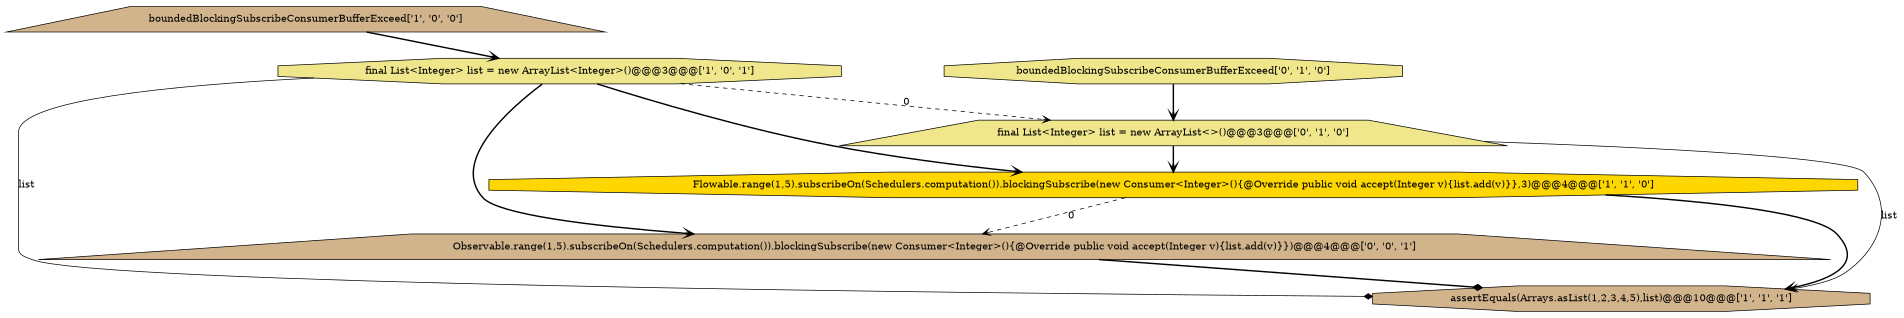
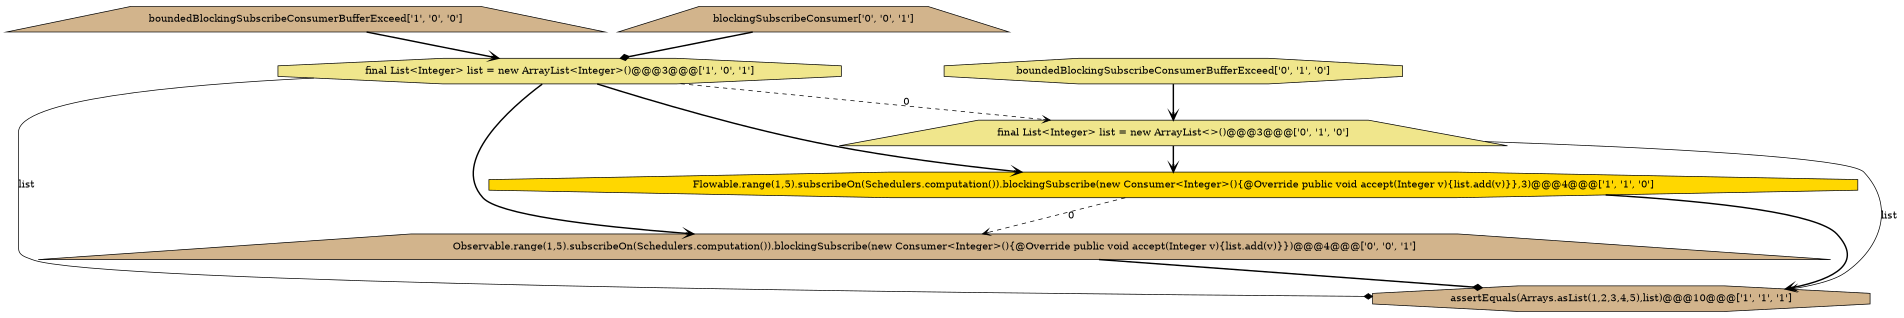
  digraph {
    node [fillcolor=tan shape=trapezium style=filled]
    edge [style=bold arrowhead=vee]
    n1 [label="boundedBlockingSubscribeConsumerBufferExceed['1', '0', '0']"]
    n2 [fillcolor=khaki label="final List<Integer> list = new ArrayList<Integer>()@@@3@@@['1', '0', '1']" shape=octagon]
    n3 [fillcolor=khaki label="final List<Integer> list = new ArrayList<>()@@@3@@@['0', '1', '0']"]
    n4 [label="assertEquals(Arrays.asList(1,2,3,4,5),list)@@@10@@@['1', '1', '1']" shape=octagon]
    n5 [fillcolor=gold label="Flowable.range(1,5).subscribeOn(Schedulers.computation()).blockingSubscribe(new Consumer<Integer>(){@Override public void accept(Integer v){list.add(v)}},3)@@@4@@@['1', '1', '0']" shape=octagon]
    n6 [label="Observable.range(1,5).subscribeOn(Schedulers.computation()).blockingSubscribe(new Consumer<Integer>(){@Override public void accept(Integer v){list.add(v)}})@@@4@@@['0', '0', '1']"]
    n7 [fillcolor=khaki label="boundedBlockingSubscribeConsumerBufferExceed['0', '1', '0']" shape=octagon]
+   n8 [label="blockingSubscribeConsumer['0', '0', '1']"]
    n1 -> n2
    n2 -> n3 [label=0 style=dashed]
    n2 -> n4 [label=list style=solid arrowhead=diamond]
    n2 -> n5
    n2 -> n6
    n3 -> n4 [label=list style=solid]
    n3 -> n5
    n5 -> n4
    n5 -> n6 [label=0 style=dashed]
    n6 -> n4 [arrowhead=diamond]
    n7 -> n3
+   n8 -> n2 [arrowhead=diamond]
  }
